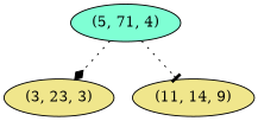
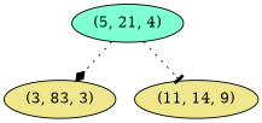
  digraph {
    node [fillcolor=khaki style=filled]
    edge [style=dotted]
-   "(5, 21, 4)" [fillcolor=aquamarine label="(5, 71, 4)"]
-   "(3, 23, 3)"
+   "(5, 21, 4)" [fillcolor=aquamarine]
+   "(3, 23, 3)" [label="(3, 83, 3)"]
    "(11, 14, 9)"
    "(5, 21, 4)" -> "(3, 23, 3)" [arrowhead=diamond]
    "(5, 21, 4)" -> "(11, 14, 9)" [arrowhead=tee]
  }
